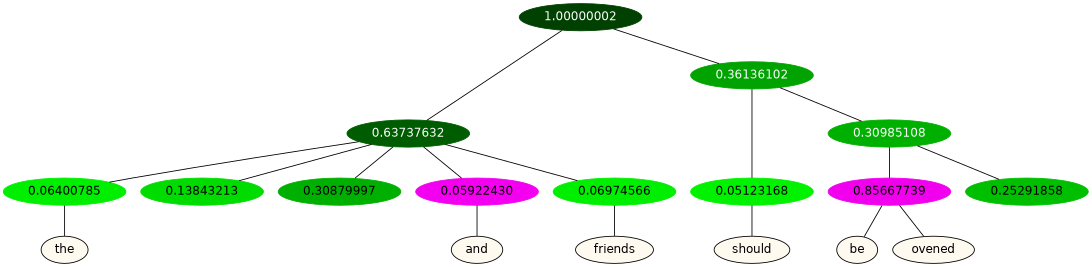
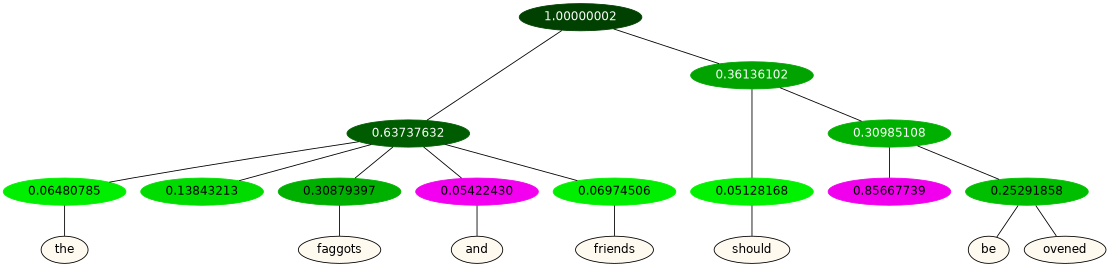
  graph {
    fontname="DejaVu Sans"
    node [color=black fontname="DejaVu Sans" format=png nodesep=0.001 ordering=out overlap_scaling=0.01 ranksep=0.001 style=filled fontcolor=black]
    edge [fontname="DejaVu Sans"]
    n1 [fillcolor=floralwhite height=0.15 label=the style="filled,solid" width=0.15 fontcolor=""]
+   n2 [fillcolor=floralwhite height=0.15 label=faggots style="filled,solid" width=0.15 fontcolor=""]
    n3 [fillcolor=floralwhite height=0.15 label=and style="filled,solid" width=0.15 fontcolor=""]
    n4 [fillcolor=floralwhite height=0.15 label=friends style="filled,solid" width=0.15 fontcolor=""]
    n5 [fillcolor=floralwhite height=0.15 label=should style="filled,solid" width=0.15 fontcolor=""]
    n6 [fillcolor=floralwhite height=0.15 label=be style="filled,solid" width=0.15 fontcolor=""]
    n7 [fillcolor=floralwhite height=0.15 label=ovened style="filled,solid" width=0.15 fontcolor=""]
-   n8 [color="0.334 1.000 0.935" height=0.15 label=0.06400785 width=0.15]
+   n8 [color="0.334 1.000 0.935" height=0.15 label=0.06480785 width=0.15]
    n9 [color="0.334 1.000 0.862" height=0.15 label=0.13843213 width=0.15]
-   n10 [color="0.334 1.000 0.691" height=0.15 label=0.30879997 width=0.15]
-   n11 [color="0.835 1.000 0.946" height=0.15 label=0.05922430 width=0.15]
-   n12 [color="0.334 1.000 0.930" height=0.15 label=0.06974566 width=0.15]
-   n13 [color="0.334 1.000 0.949" height=0.15 label=0.05123168 width=0.15]
+   n10 [color="0.334 1.000 0.691" height=0.15 label=0.30879397 width=0.15]
+   n11 [color="0.835 1.000 0.946" height=0.15 label=0.05422430 width=0.15]
+   n12 [color="0.334 1.000 0.930" height=0.15 label=0.06974506 width=0.15]
+   n13 [color="0.334 1.000 0.949" height=0.15 label=0.05128168 width=0.15]
    n14 [color="0.835 1.000 0.943" height=0.15 label=0.85667739 width=0.15]
    n15 [color="0.334 1.000 0.747" height=0.15 label=0.25291858 width=0.15]
    n16 [color="0.334 1.000 0.250" fontcolor=grey99 height=0.15 label=1.00000002 width=0.15]
    n17 [color="0.334 1.000 0.363" fontcolor=grey99 height=0.15 label=0.63737632 width=0.15]
    n18 [color="0.334 1.000 0.639" fontcolor=grey99 height=0.15 label=0.36136102 width=0.15]
    n19 [color="0.334 1.000 0.690" fontcolor=grey99 height=0.15 label=0.30985108 width=0.15]
    subgraph sub_1 {
      rank=same
      n1
+     n2
      n3
      n4
      n5
      n6
      n7
    }
    subgraph sub_2 {
      rank=same
      n8
      n9
      n10
      n11
      n12
      n13
      n14
      n15
    }
    n8 -- n1
+   n10 -- n2
    n11 -- n3
    n12 -- n4
    n13 -- n5
-   n14 -- n6
-   n14 -- n7
+   n15 -- n6
+   n15 -- n7
    n16 -- n17
    n16 -- n18
    n17 -- n8
    n17 -- n9
    n17 -- n10
    n17 -- n11
    n17 -- n12
    n18 -- n13
    n18 -- n19
    n19 -- n14
    n19 -- n15
  }
